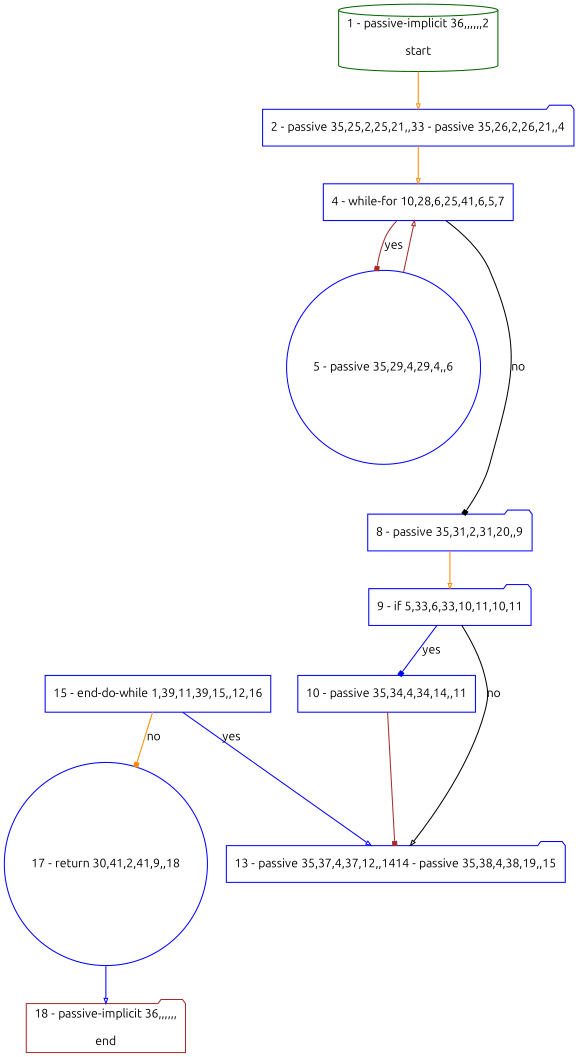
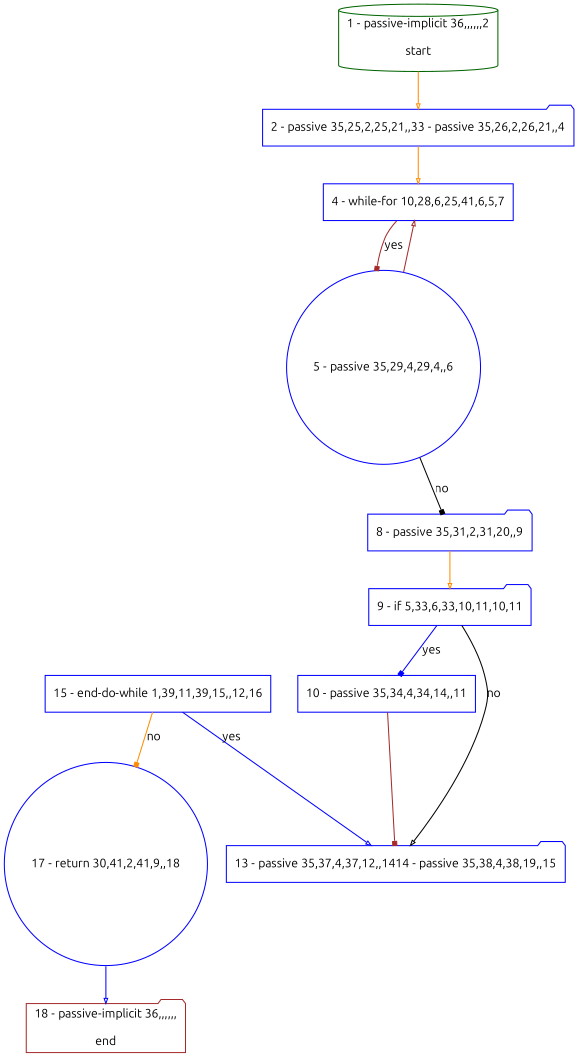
  digraph {
    bgcolor=white
    compound=true
    fillcolor="#FFFFCC"
    fontname=Ubuntu
    fontsize=12
    pack=true
    packmode=clust
    style="rounded,filled"
    node [color="#0000ff" compound=true fillcolor="#ffffff" fixedsize=false fontname=Ubuntu fontsize=12 node_initialized=no shape=folder style=filled]
    edge [arrowhead=onormal arrowsize=0.5 arrowtail=none color=darkorange compound=true dir=forward fontcolor=black fontname=Ubuntu fontsize=12]
    n1 [label="2 - passive 35,25,2,25,21,,33 - passive 35,26,2,26,21,,4"]
    n2 [label="4 - while-for 10,28,6,25,41,6,5,7" shape=box]
    n3 [label="5 - passive 35,29,4,29,4,,6" shape=circle]
    n4 [label="8 - passive 35,31,2,31,20,,9"]
    n5 [color="#006400" label="1 - passive-implicit 36,,,,,,2\n\nstart" shape=cylinder]
    n6 [label="9 - if 5,33,6,33,10,11,10,11"]
    n7 [label="10 - passive 35,34,4,34,14,,11" shape=box]
    n8 [label="13 - passive 35,37,4,37,12,,1414 - passive 35,38,4,38,19,,15"]
    n9 [label="15 - end-do-while 1,39,11,39,15,,12,16" shape=box]
    n10 [label="17 - return 30,41,2,41,9,,18" shape=circle]
    n11 [color="#a52a2a" label="18 - passive-implicit 36,,,,,,\n\nend"]
    n1 -> n2
    n2 -> n3 [arrowhead=box color=brown label=yes]
-   n2 -> n4 [arrowhead=box color=black label=no]
+   n3 -> n4 [arrowhead=box color=black label=no]
    n3 -> n2 [color=brown]
    n4 -> n6
    n5 -> n1
    n6 -> n7 [arrowhead=box color=blue label=yes]
    n6 -> n8 [color=black label=no]
    n7 -> n8 [arrowhead=box color=brown]
    n9 -> n8 [color=blue label=yes]
    n9 -> n10 [arrowhead=box label=no]
    n10 -> n11 [color=blue]
  }
